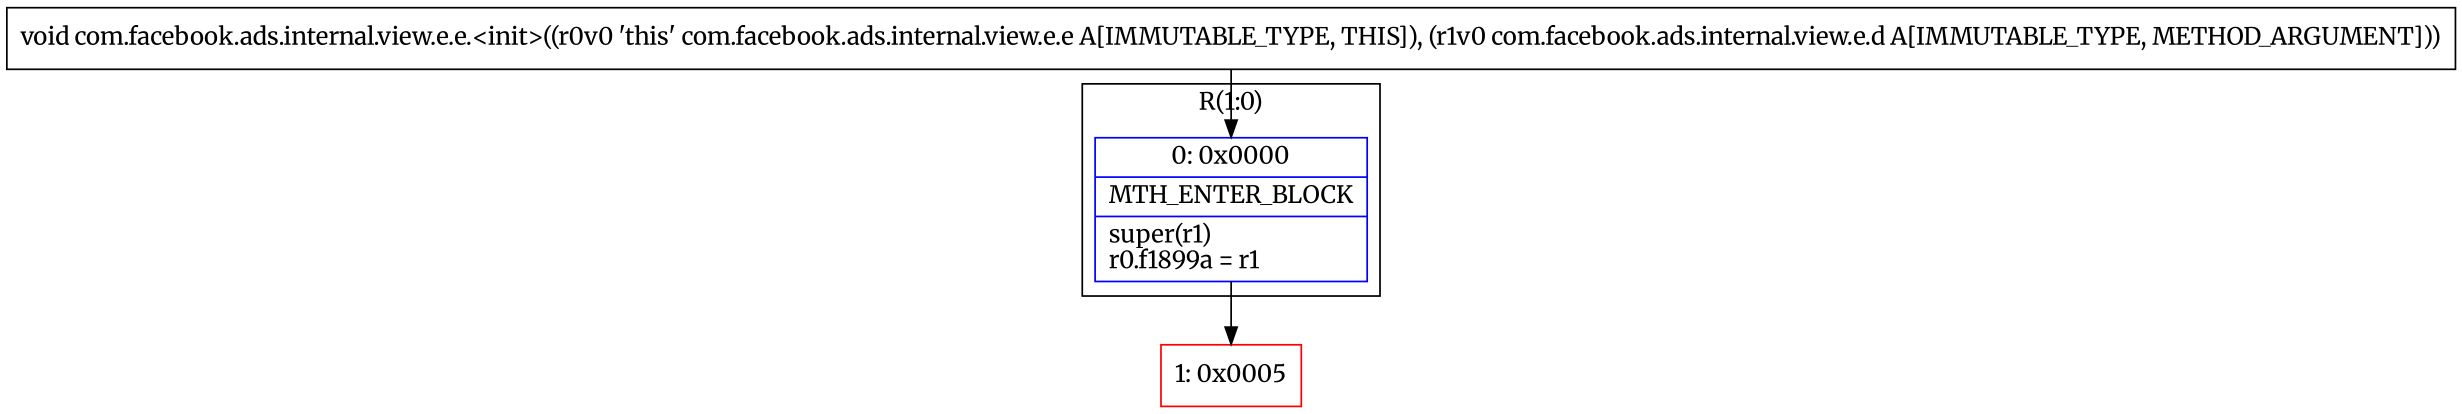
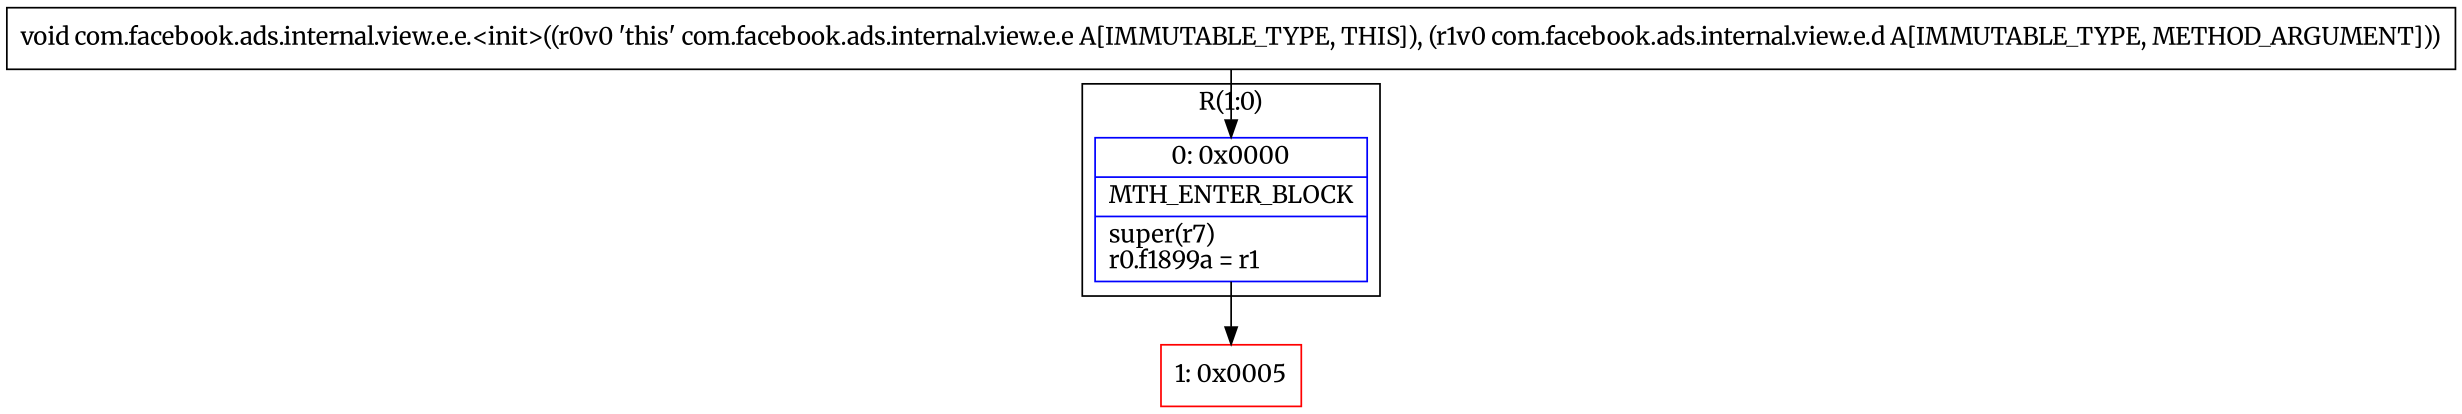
  digraph {
    fontname=Merriweather
    node [shape=record fontname=Merriweather]
    edge [fontname=Merriweather]
-   n1 [color=blue label="{0\:\ 0x0000|MTH_ENTER_BLOCK\l|super(r1)\lr0.f1899a = r1\l}"]
+   n1 [color=blue label="{0\:\ 0x0000|MTH_ENTER_BLOCK\l|super(r7)\lr0.f1899a = r1\l}"]
    n2 [color=red label="{1\:\ 0x0005}"]
    n3 [label="{void com.facebook.ads.internal.view.e.e.\<init\>((r0v0 'this' com.facebook.ads.internal.view.e.e A[IMMUTABLE_TYPE, THIS]), (r1v0 com.facebook.ads.internal.view.e.d A[IMMUTABLE_TYPE, METHOD_ARGUMENT])) }"]
    subgraph cluster_1 {
      label="R(1:0)"
      n1
    }
    n1 -> n2
    n3 -> n1
  }
